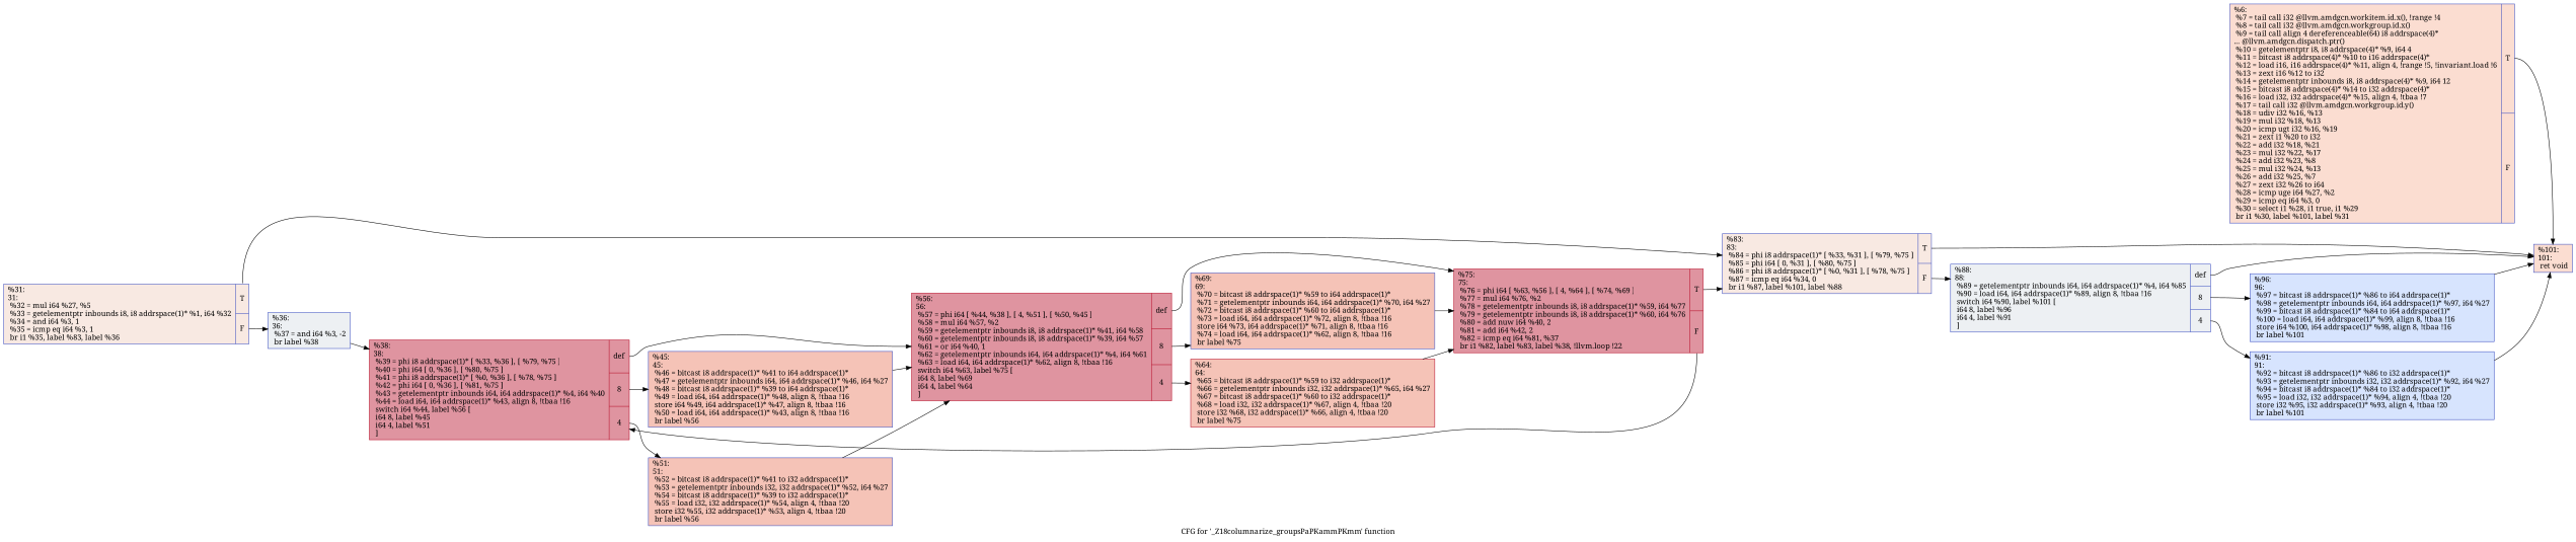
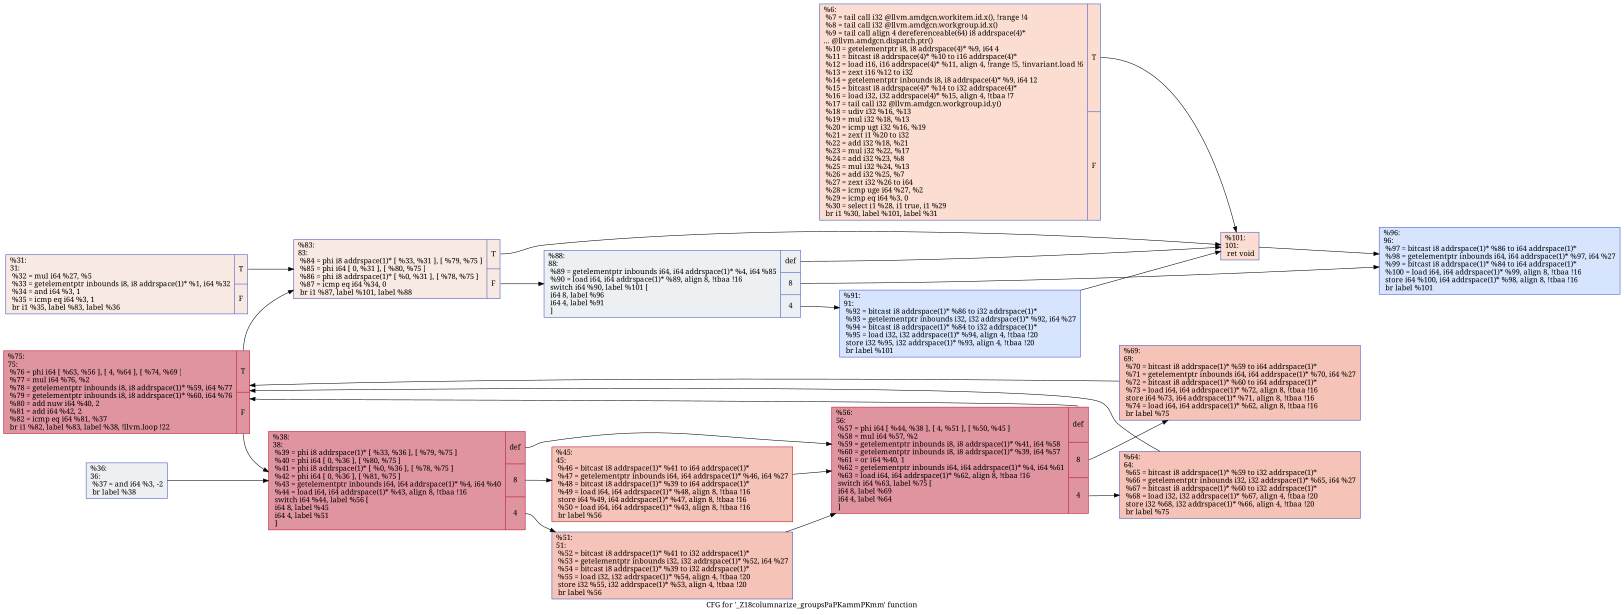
  digraph {
    fontname="Noto Serif"
    label="CFG for '_Z18columnarize_groupsPaPKammPKmm' function"
    rankdir=LR
    node [color="#3d50c3ff" fillcolor="#e8765c70" fontname="Noto Serif" shape=record style=filled]
    edge [fontname="Noto Serif"]
    n1 [fillcolor="#f7b39670" label="{%6:\l  %7 = tail call i32 @llvm.amdgcn.workitem.id.x(), !range !4\l  %8 = tail call i32 @llvm.amdgcn.workgroup.id.x()\l  %9 = tail call align 4 dereferenceable(64) i8 addrspace(4)*\l... @llvm.amdgcn.dispatch.ptr()\l  %10 = getelementptr i8, i8 addrspace(4)* %9, i64 4\l  %11 = bitcast i8 addrspace(4)* %10 to i16 addrspace(4)*\l  %12 = load i16, i16 addrspace(4)* %11, align 4, !range !5, !invariant.load !6\l  %13 = zext i16 %12 to i32\l  %14 = getelementptr inbounds i8, i8 addrspace(4)* %9, i64 12\l  %15 = bitcast i8 addrspace(4)* %14 to i32 addrspace(4)*\l  %16 = load i32, i32 addrspace(4)* %15, align 4, !tbaa !7\l  %17 = tail call i32 @llvm.amdgcn.workgroup.id.y()\l  %18 = udiv i32 %16, %13\l  %19 = mul i32 %18, %13\l  %20 = icmp ugt i32 %16, %19\l  %21 = zext i1 %20 to i32\l  %22 = add i32 %18, %21\l  %23 = mul i32 %22, %17\l  %24 = add i32 %23, %8\l  %25 = mul i32 %24, %13\l  %26 = add i32 %25, %7\l  %27 = zext i32 %26 to i64\l  %28 = icmp uge i64 %27, %2\l  %29 = icmp eq i64 %3, 0\l  %30 = select i1 %28, i1 true, i1 %29\l  br i1 %30, label %101, label %31\l|{<s0>T|<s1>F}}"]
    n2 [fillcolor="#f7b39670" label="{%101:\l101:                                              \l  ret void\l}"]
    n3 [fillcolor="#efcebd70" label="{%31:\l31:                                               \l  %32 = mul i64 %27, %5\l  %33 = getelementptr inbounds i8, i8 addrspace(1)* %1, i64 %32\l  %34 = and i64 %3, 1\l  %35 = icmp eq i64 %3, 1\l  br i1 %35, label %83, label %36\l|{<s0>T|<s1>F}}"]
    n4 [fillcolor="#efcebd70" label="{%83:\l83:                                               \l  %84 = phi i8 addrspace(1)* [ %33, %31 ], [ %79, %75 ]\l  %85 = phi i64 [ 0, %31 ], [ %80, %75 ]\l  %86 = phi i8 addrspace(1)* [ %0, %31 ], [ %78, %75 ]\l  %87 = icmp eq i64 %34, 0\l  br i1 %87, label %101, label %88\l|{<s0>T|<s1>F}}"]
    n5 [fillcolor="#d6dce470" label="{%36:\l36:                                               \l  %37 = and i64 %3, -2\l  br label %38\l}"]
    n6 [fillcolor="#d6dce470" label="{%88:\l88:                                               \l  %89 = getelementptr inbounds i64, i64 addrspace(1)* %4, i64 %85\l  %90 = load i64, i64 addrspace(1)* %89, align 8, !tbaa !16\l  switch i64 %90, label %101 [\l    i64 8, label %96\l    i64 4, label %91\l  ]\l|{<s0>def|<s1>8|<s2>4}}"]
    n7 [color="#b70d28ff" fillcolor="#b70d2870" label="{%38:\l38:                                               \l  %39 = phi i8 addrspace(1)* [ %33, %36 ], [ %79, %75 ]\l  %40 = phi i64 [ 0, %36 ], [ %80, %75 ]\l  %41 = phi i8 addrspace(1)* [ %0, %36 ], [ %78, %75 ]\l  %42 = phi i64 [ 0, %36 ], [ %81, %75 ]\l  %43 = getelementptr inbounds i64, i64 addrspace(1)* %4, i64 %40\l  %44 = load i64, i64 addrspace(1)* %43, align 8, !tbaa !16\l  switch i64 %44, label %56 [\l    i64 8, label %45\l    i64 4, label %51\l  ]\l|{<s0>def|<s1>8|<s2>4}}"]
    n8 [fillcolor="#a5c3fe70" label="{%96:\l96:                                               \l  %97 = bitcast i8 addrspace(1)* %86 to i64 addrspace(1)*\l  %98 = getelementptr inbounds i64, i64 addrspace(1)* %97, i64 %27\l  %99 = bitcast i8 addrspace(1)* %84 to i64 addrspace(1)*\l  %100 = load i64, i64 addrspace(1)* %99, align 8, !tbaa !16\l  store i64 %100, i64 addrspace(1)* %98, align 8, !tbaa !16\l  br label %101\l}"]
    n9 [fillcolor="#a5c3fe70" label="{%91:\l91:                                               \l  %92 = bitcast i8 addrspace(1)* %86 to i32 addrspace(1)*\l  %93 = getelementptr inbounds i32, i32 addrspace(1)* %92, i64 %27\l  %94 = bitcast i8 addrspace(1)* %84 to i32 addrspace(1)*\l  %95 = load i32, i32 addrspace(1)* %94, align 4, !tbaa !20\l  store i32 %95, i32 addrspace(1)* %93, align 4, !tbaa !20\l  br label %101\l}"]
    n10 [color="#b70d28ff" fillcolor="#b70d2870" label="{%56:\l56:                                               \l  %57 = phi i64 [ %44, %38 ], [ 4, %51 ], [ %50, %45 ]\l  %58 = mul i64 %57, %2\l  %59 = getelementptr inbounds i8, i8 addrspace(1)* %41, i64 %58\l  %60 = getelementptr inbounds i8, i8 addrspace(1)* %39, i64 %57\l  %61 = or i64 %40, 1\l  %62 = getelementptr inbounds i64, i64 addrspace(1)* %4, i64 %61\l  %63 = load i64, i64 addrspace(1)* %62, align 8, !tbaa !16\l  switch i64 %63, label %75 [\l    i64 8, label %69\l    i64 4, label %64\l  ]\l|{<s0>def|<s1>8|<s2>4}}"]
-   n11 [label="{%45:\l45:                                               \l  %46 = bitcast i8 addrspace(1)* %41 to i64 addrspace(1)*\l  %47 = getelementptr inbounds i64, i64 addrspace(1)* %46, i64 %27\l  %48 = bitcast i8 addrspace(1)* %39 to i64 addrspace(1)*\l  %49 = load i64, i64 addrspace(1)* %48, align 8, !tbaa !16\l  store i64 %49, i64 addrspace(1)* %47, align 8, !tbaa !16\l  %50 = load i64, i64 addrspace(1)* %43, align 8, !tbaa !16\l  br label %56\l}"]
+   n11 [color="#b70d28ff" label="{%45:\l45:                                               \l  %46 = bitcast i8 addrspace(1)* %41 to i64 addrspace(1)*\l  %47 = getelementptr inbounds i64, i64 addrspace(1)* %46, i64 %27\l  %48 = bitcast i8 addrspace(1)* %39 to i64 addrspace(1)*\l  %49 = load i64, i64 addrspace(1)* %48, align 8, !tbaa !16\l  store i64 %49, i64 addrspace(1)* %47, align 8, !tbaa !16\l  %50 = load i64, i64 addrspace(1)* %43, align 8, !tbaa !16\l  br label %56\l}"]
    n12 [label="{%51:\l51:                                               \l  %52 = bitcast i8 addrspace(1)* %41 to i32 addrspace(1)*\l  %53 = getelementptr inbounds i32, i32 addrspace(1)* %52, i64 %27\l  %54 = bitcast i8 addrspace(1)* %39 to i32 addrspace(1)*\l  %55 = load i32, i32 addrspace(1)* %54, align 4, !tbaa !20\l  store i32 %55, i32 addrspace(1)* %53, align 4, !tbaa !20\l  br label %56\l}"]
    n13 [color="#b70d28ff" fillcolor="#b70d2870" label="{%75:\l75:                                               \l  %76 = phi i64 [ %63, %56 ], [ 4, %64 ], [ %74, %69 ]\l  %77 = mul i64 %76, %2\l  %78 = getelementptr inbounds i8, i8 addrspace(1)* %59, i64 %77\l  %79 = getelementptr inbounds i8, i8 addrspace(1)* %60, i64 %76\l  %80 = add nuw i64 %40, 2\l  %81 = add i64 %42, 2\l  %82 = icmp eq i64 %81, %37\l  br i1 %82, label %83, label %38, !llvm.loop !22\l|{<s0>T|<s1>F}}"]
    n14 [label="{%69:\l69:                                               \l  %70 = bitcast i8 addrspace(1)* %59 to i64 addrspace(1)*\l  %71 = getelementptr inbounds i64, i64 addrspace(1)* %70, i64 %27\l  %72 = bitcast i8 addrspace(1)* %60 to i64 addrspace(1)*\l  %73 = load i64, i64 addrspace(1)* %72, align 8, !tbaa !16\l  store i64 %73, i64 addrspace(1)* %71, align 8, !tbaa !16\l  %74 = load i64, i64 addrspace(1)* %62, align 8, !tbaa !16\l  br label %75\l}"]
-   n15 [color="#b70d28ff" label="{%64:\l64:                                               \l  %65 = bitcast i8 addrspace(1)* %59 to i32 addrspace(1)*\l  %66 = getelementptr inbounds i32, i32 addrspace(1)* %65, i64 %27\l  %67 = bitcast i8 addrspace(1)* %60 to i32 addrspace(1)*\l  %68 = load i32, i32 addrspace(1)* %67, align 4, !tbaa !20\l  store i32 %68, i32 addrspace(1)* %66, align 4, !tbaa !20\l  br label %75\l}"]
+   n15 [label="{%64:\l64:                                               \l  %65 = bitcast i8 addrspace(1)* %59 to i32 addrspace(1)*\l  %66 = getelementptr inbounds i32, i32 addrspace(1)* %65, i64 %27\l  %67 = bitcast i8 addrspace(1)* %60 to i32 addrspace(1)*\l  %68 = load i32, i32 addrspace(1)* %67, align 4, !tbaa !20\l  store i32 %68, i32 addrspace(1)* %66, align 4, !tbaa !20\l  br label %75\l}"]
    n1 -> n2 [tailport=s0]
    n3 -> n4 [tailport=s0]
-   n3 -> n5 [tailport=s1]
    n4 -> n2 [tailport=s0]
    n4 -> n6 [tailport=s1]
    n5 -> n7
    n6 -> n2 [tailport=s0]
    n6 -> n8 [tailport=s1]
    n6 -> n9 [tailport=s2]
    n7 -> n10 [tailport=s0]
    n7 -> n11 [tailport=s1]
    n7 -> n12 [tailport=s2]
-   n8 -> n2
+   n2 -> n8
    n9 -> n2
    n10 -> n13 [tailport=s0]
    n10 -> n14 [tailport=s1]
    n10 -> n15 [tailport=s2]
    n11 -> n10
    n12 -> n10
    n13 -> n4 [tailport=s0]
    n13 -> n7 [tailport=s1]
    n14 -> n13
    n15 -> n13
  }
